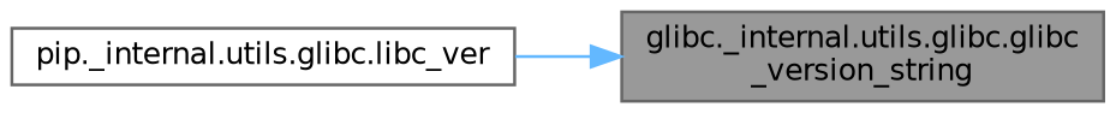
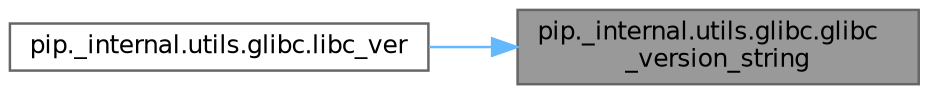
  digraph {
    rankdir=RL
    node [fontname=Helvetica fontsize=10 shape=box style=filled]
-   n1 [color=gray40 fillcolor=grey60 fontcolor=black height=0.2 label="glibc._internal.utils.glibc.glibc\l_version_string" width=0.4]
+   n1 [color=gray40 fillcolor=grey60 fontcolor=black height=0.2 label="pip._internal.utils.glibc.glibc\l_version_string" width=0.4]
    n2 [color=grey40 fillcolor=white height=0.2 label="pip._internal.utils.glibc.libc_ver" width=0.4]
    n1 -> n2 [color=steelblue1 dir=back fontname=Helvetica fontsize=10 labelfontname=Helvetica labelfontsize=10 style=solid]
  }
